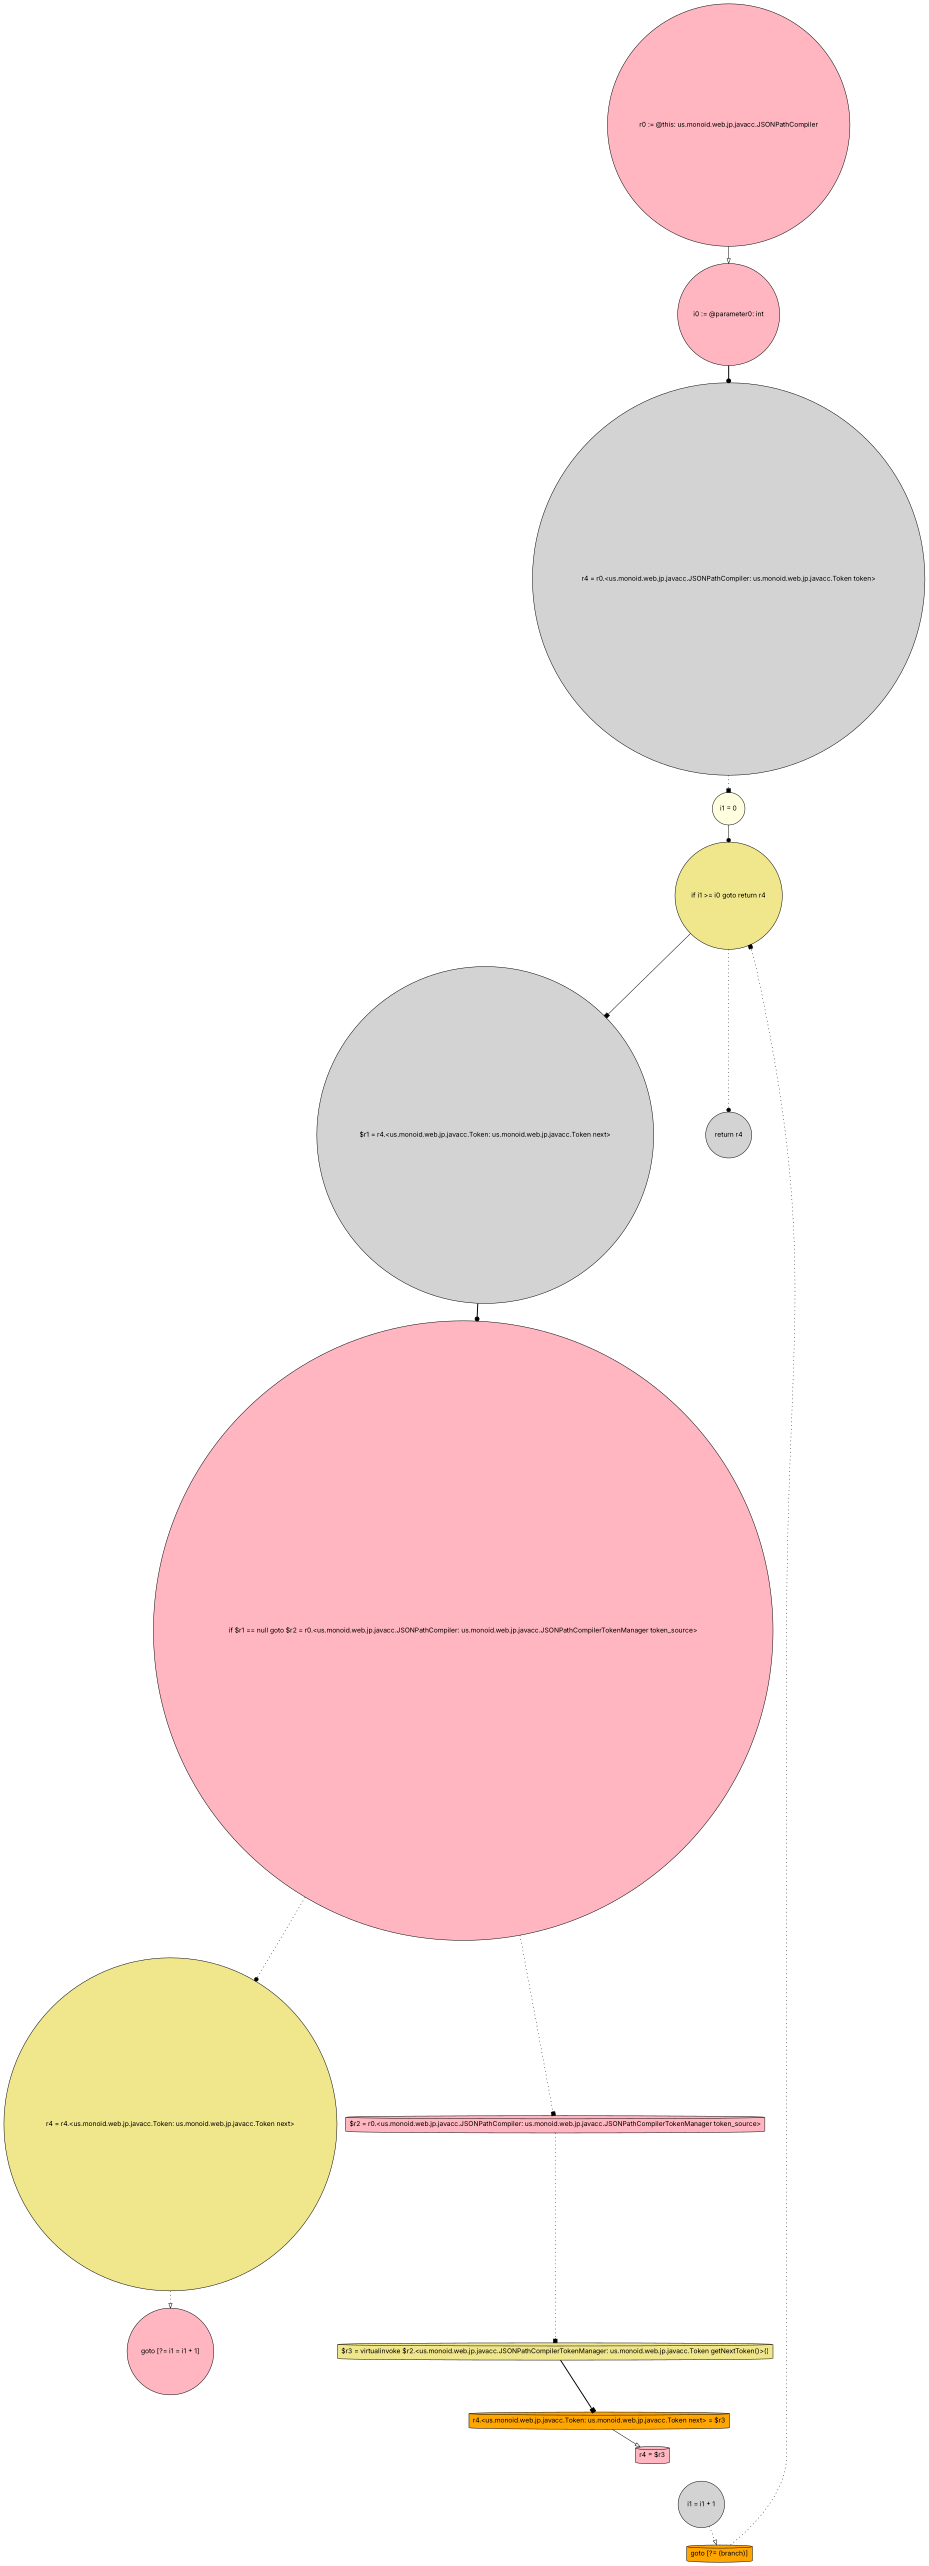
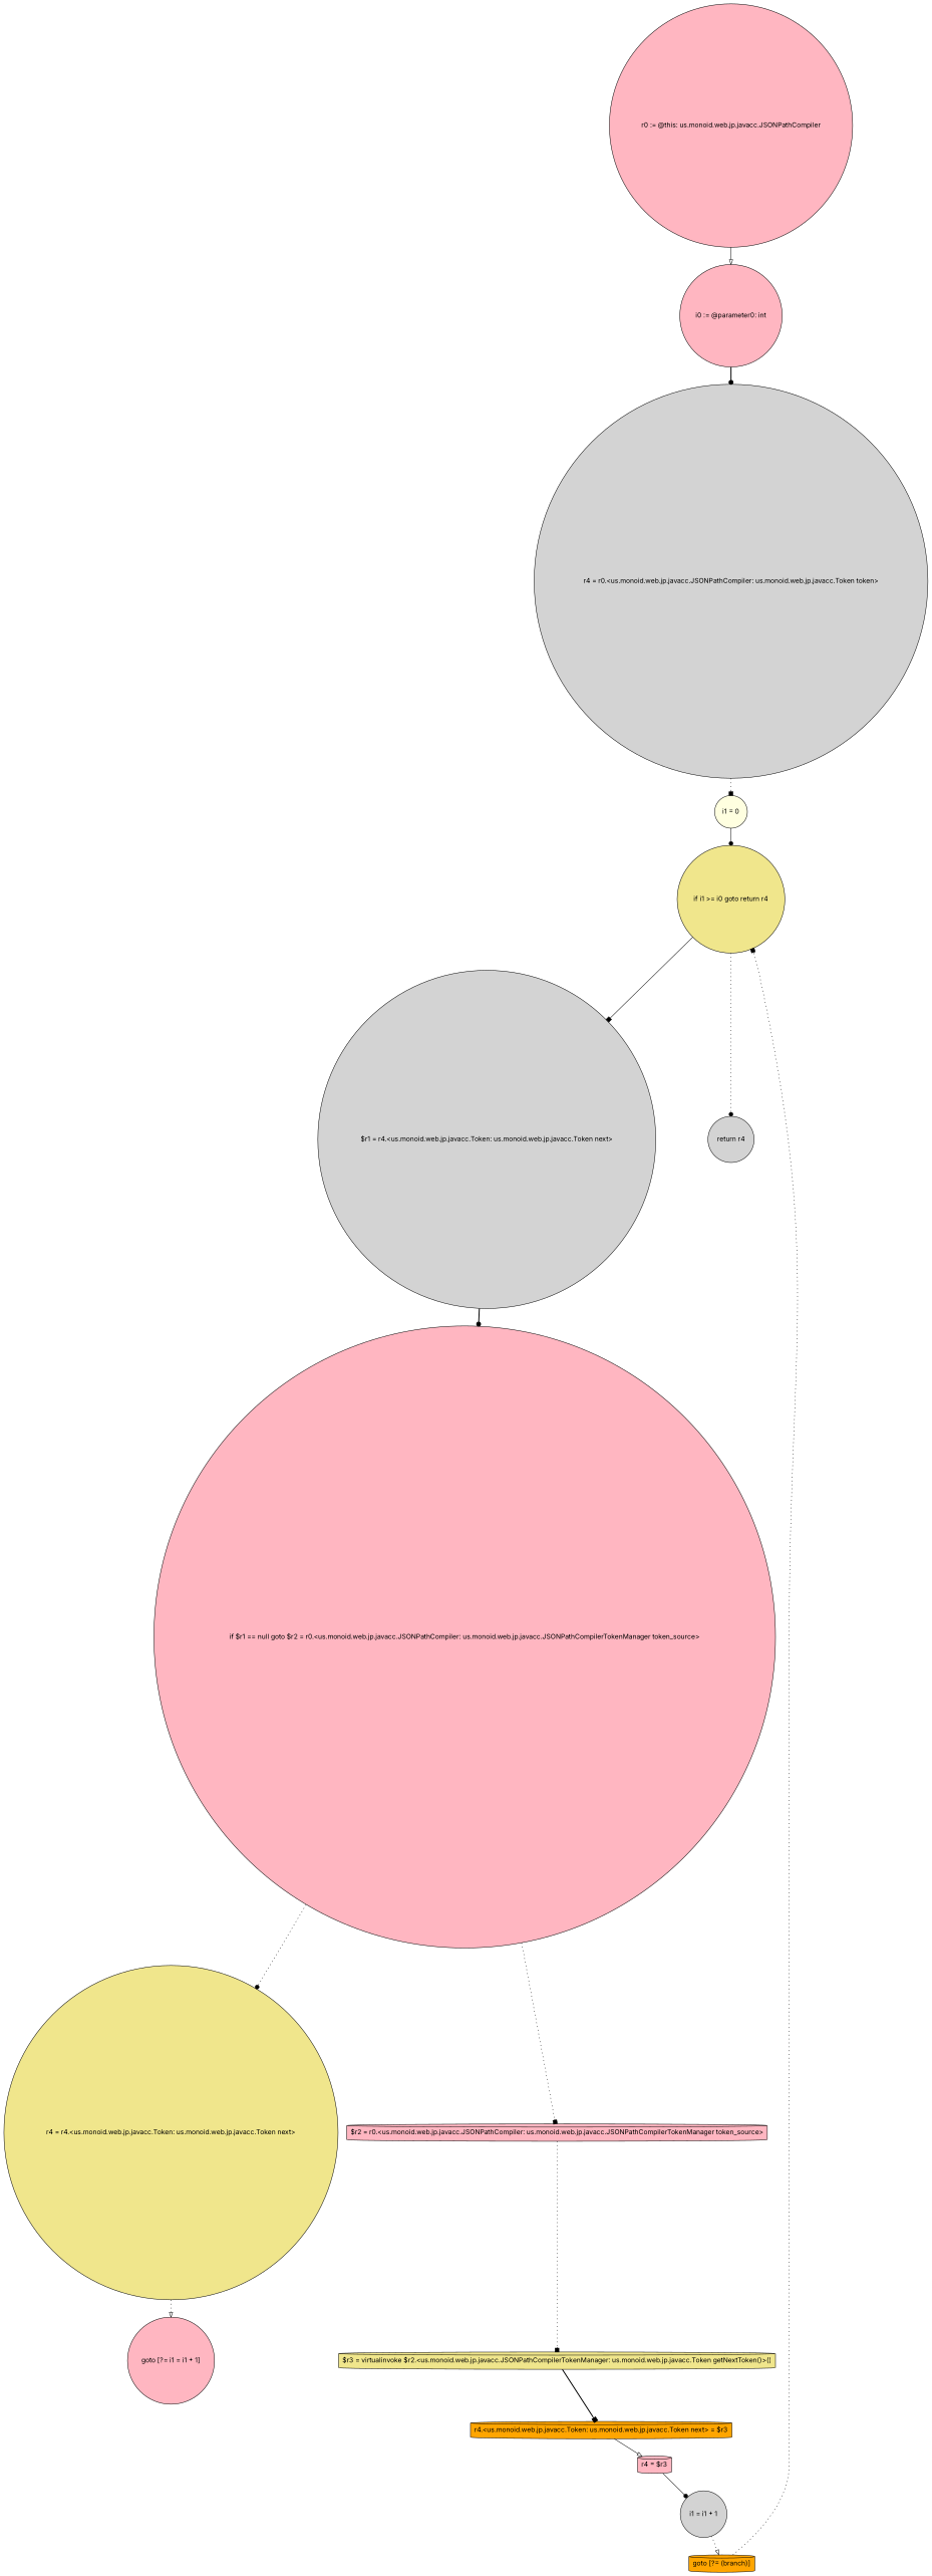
  digraph {
    fontname=Inter
    node [fillcolor=lightpink fontname=Inter shape=circle style=filled]
    edge [arrowhead=dot fontname=Inter style=dotted]
    "r0 := @this: us.monoid.web.jp.javacc.JSONPathCompiler"
    "i0 := @parameter0: int"
    "r4 = r0.<us.monoid.web.jp.javacc.JSONPathCompiler: us.monoid.web.jp.javacc.Token token>" [fillcolor=lightgrey]
    "i1 = 0" [fillcolor=lightyellow]
    "if i1 >= i0 goto return r4" [fillcolor=khaki]
    "$r1 = r4.<us.monoid.web.jp.javacc.Token: us.monoid.web.jp.javacc.Token next>" [fillcolor=lightgrey]
    "return r4" [fillcolor=lightgrey]
    "if $r1 == null goto $r2 = r0.<us.monoid.web.jp.javacc.JSONPathCompiler: us.monoid.web.jp.javacc.JSONPathCompilerTokenManager token_source>"
    "r4 = r4.<us.monoid.web.jp.javacc.Token: us.monoid.web.jp.javacc.Token next>" [fillcolor=khaki]
    "$r2 = r0.<us.monoid.web.jp.javacc.JSONPathCompiler: us.monoid.web.jp.javacc.JSONPathCompilerTokenManager token_source>" [shape=cylinder]
    "goto [?= i1 = i1 + 1]"
    "$r3 = virtualinvoke $r2.<us.monoid.web.jp.javacc.JSONPathCompilerTokenManager: us.monoid.web.jp.javacc.Token getNextToken()>()" [fillcolor=khaki shape=cylinder]
    "i1 = i1 + 1" [fillcolor=lightgrey]
    "goto [?= (branch)]" [fillcolor=orange shape=cylinder]
    "r4.<us.monoid.web.jp.javacc.Token: us.monoid.web.jp.javacc.Token next> = $r3" [fillcolor=orange shape=cylinder]
    "r4 = $r3" [shape=cylinder]
    "r0 := @this: us.monoid.web.jp.javacc.JSONPathCompiler" -> "i0 := @parameter0: int" [arrowhead=onormal style=solid]
    "i0 := @parameter0: int" -> "r4 = r0.<us.monoid.web.jp.javacc.JSONPathCompiler: us.monoid.web.jp.javacc.Token token>" [style=bold]
    "r4 = r0.<us.monoid.web.jp.javacc.JSONPathCompiler: us.monoid.web.jp.javacc.Token token>" -> "i1 = 0" [arrowhead=box]
    "i1 = 0" -> "if i1 >= i0 goto return r4" [style=solid]
    "if i1 >= i0 goto return r4" -> "$r1 = r4.<us.monoid.web.jp.javacc.Token: us.monoid.web.jp.javacc.Token next>" [arrowhead=box style=solid]
    "if i1 >= i0 goto return r4" -> "return r4"
    "$r1 = r4.<us.monoid.web.jp.javacc.Token: us.monoid.web.jp.javacc.Token next>" -> "if $r1 == null goto $r2 = r0.<us.monoid.web.jp.javacc.JSONPathCompiler: us.monoid.web.jp.javacc.JSONPathCompilerTokenManager token_source>" [style=bold]
    "if $r1 == null goto $r2 = r0.<us.monoid.web.jp.javacc.JSONPathCompiler: us.monoid.web.jp.javacc.JSONPathCompilerTokenManager token_source>" -> "r4 = r4.<us.monoid.web.jp.javacc.Token: us.monoid.web.jp.javacc.Token next>"
    "if $r1 == null goto $r2 = r0.<us.monoid.web.jp.javacc.JSONPathCompiler: us.monoid.web.jp.javacc.JSONPathCompilerTokenManager token_source>" -> "$r2 = r0.<us.monoid.web.jp.javacc.JSONPathCompiler: us.monoid.web.jp.javacc.JSONPathCompilerTokenManager token_source>" [arrowhead=box]
    "r4 = r4.<us.monoid.web.jp.javacc.Token: us.monoid.web.jp.javacc.Token next>" -> "goto [?= i1 = i1 + 1]" [arrowhead=onormal]
    "$r2 = r0.<us.monoid.web.jp.javacc.JSONPathCompiler: us.monoid.web.jp.javacc.JSONPathCompilerTokenManager token_source>" -> "$r3 = virtualinvoke $r2.<us.monoid.web.jp.javacc.JSONPathCompilerTokenManager: us.monoid.web.jp.javacc.Token getNextToken()>()" [arrowhead=box]
    "$r3 = virtualinvoke $r2.<us.monoid.web.jp.javacc.JSONPathCompilerTokenManager: us.monoid.web.jp.javacc.Token getNextToken()>()" -> "r4.<us.monoid.web.jp.javacc.Token: us.monoid.web.jp.javacc.Token next> = $r3" [arrowhead=box style=bold]
    "i1 = i1 + 1" -> "goto [?= (branch)]" [arrowhead=onormal]
    "goto [?= (branch)]" -> "if i1 >= i0 goto return r4" [arrowhead=box]
    "r4.<us.monoid.web.jp.javacc.Token: us.monoid.web.jp.javacc.Token next> = $r3" -> "r4 = $r3" [arrowhead=onormal style=solid]
+   "r4 = $r3" -> "i1 = i1 + 1" [style=solid]
  }
